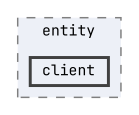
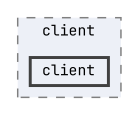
  digraph {
    compound=true
    fontname="JetBrains Mono"
    n1 [color=grey25 fillcolor="#edf0f7" fontname="JetBrains Mono" fontsize=10 height=0.2 label=client shape=box style="filled,bold" width=0.4]
    subgraph cluster_1 {
      bgcolor="#edf0f7"
      fontsize=10
-     label=entity
+     label=client
      pencolor=grey50
      style="filled,dashed"
      n1
    }
  }
